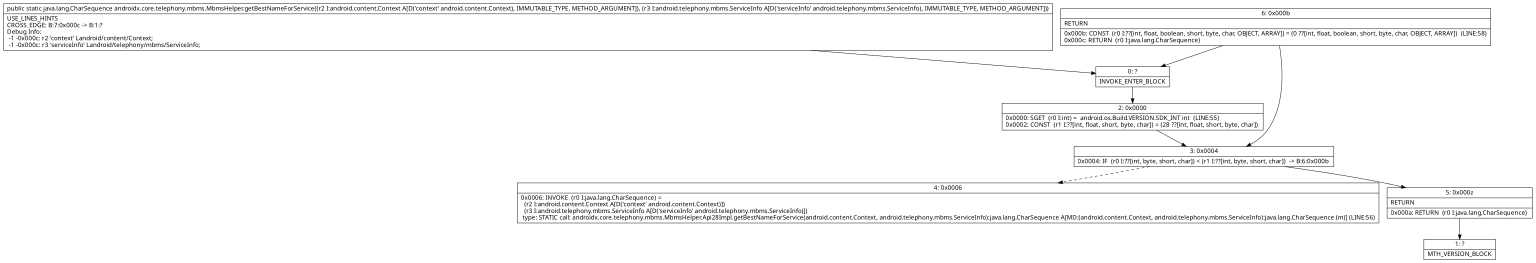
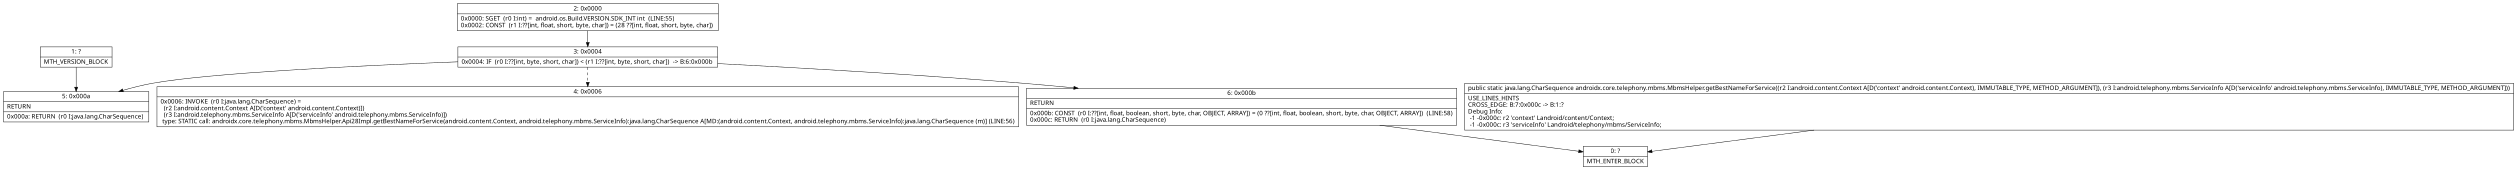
  digraph {
    fontname="Noto Sans"
    node [fontname="Noto Sans" shape=record]
    edge [fontname="Noto Sans"]
-   n1 [label="{0\:\ ?|INVOKE_ENTER_BLOCK\l}"]
+   n1 [label="{0\:\ ?|MTH_ENTER_BLOCK\l}"]
    n2 [label="{2\:\ 0x0000|0x0000: SGET  (r0 I:int) =  android.os.Build.VERSION.SDK_INT int  (LINE:55)\l0x0002: CONST  (r1 I:??[int, float, short, byte, char]) = (28 ??[int, float, short, byte, char]) \l}"]
    n3 [label="{3\:\ 0x0004|0x0004: IF  (r0 I:??[int, byte, short, char]) \< (r1 I:??[int, byte, short, char])  \-\> B:6:0x000b \l}"]
    n4 [label="{4\:\ 0x0006|0x0006: INVOKE  (r0 I:java.lang.CharSequence) = \l  (r2 I:android.content.Context A[D('context' android.content.Context)])\l  (r3 I:android.telephony.mbms.ServiceInfo A[D('serviceInfo' android.telephony.mbms.ServiceInfo)])\l type: STATIC call: androidx.core.telephony.mbms.MbmsHelper.Api28Impl.getBestNameForService(android.content.Context, android.telephony.mbms.ServiceInfo):java.lang.CharSequence A[MD:(android.content.Context, android.telephony.mbms.ServiceInfo):java.lang.CharSequence (m)] (LINE:56)\l}"]
    n5 [label="{6\:\ 0x000b|RETURN\l|0x000b: CONST  (r0 I:??[int, float, boolean, short, byte, char, OBJECT, ARRAY]) = (0 ??[int, float, boolean, short, byte, char, OBJECT, ARRAY])  (LINE:58)\l0x000c: RETURN  (r0 I:java.lang.CharSequence) \l}"]
    n6 [label="{5\:\ 0x000a|RETURN\l|0x000a: RETURN  (r0 I:java.lang.CharSequence) \l}"]
    n7 [label="{1\:\ ?|MTH_VERSION_BLOCK\l}"]
    n8 [label="{public static java.lang.CharSequence androidx.core.telephony.mbms.MbmsHelper.getBestNameForService((r2 I:android.content.Context A[D('context' android.content.Context), IMMUTABLE_TYPE, METHOD_ARGUMENT]), (r3 I:android.telephony.mbms.ServiceInfo A[D('serviceInfo' android.telephony.mbms.ServiceInfo), IMMUTABLE_TYPE, METHOD_ARGUMENT]))  | USE_LINES_HINTS\lCROSS_EDGE: B:7:0x000c \-\> B:1:?\lDebug Info:\l  \-1 \-0x000c: r2 'context' Landroid\/content\/Context;\l  \-1 \-0x000c: r3 'serviceInfo' Landroid\/telephony\/mbms\/ServiceInfo;\l}"]
-   n1 -> n2
    n2 -> n3
    n3 -> n4 [style=dashed]
-   n5 -> n3
+   n3 -> n5
    n3 -> n6
    n5 -> n1
-   n6 -> n7
+   n7 -> n6
    n8 -> n1
  }
